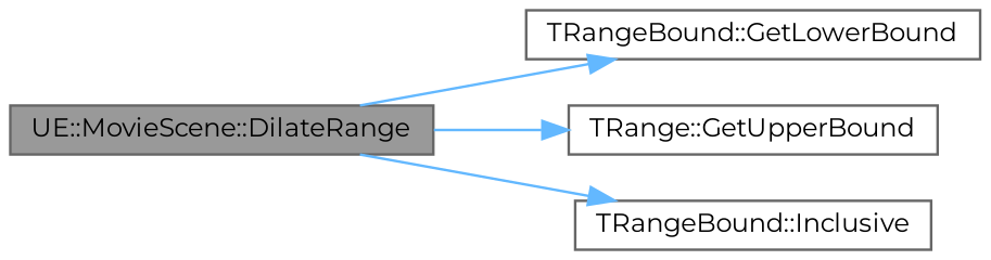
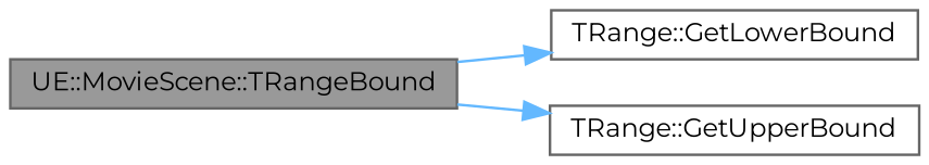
  digraph {
    fontname=Montserrat
    rankdir=LR
    node [color=grey40 fillcolor=white fontname=Montserrat fontsize=10 shape=box style=filled]
    edge [color=steelblue1 fontname=Montserrat fontsize=10 labelfontname=Helvetica labelfontsize=10 style=solid]
-   n1 [color=gray40 fillcolor=grey60 fontcolor=black height=0.2 label="UE::MovieScene::DilateRange" width=0.4]
-   n2 [height=0.2 label="TRangeBound::GetLowerBound" width=0.4]
+   n1 [color=gray40 fillcolor=grey60 fontcolor=black height=0.2 label="UE::MovieScene::TRangeBound" width=0.4]
+   n2 [height=0.2 label="TRange::GetLowerBound" width=0.4]
    n3 [height=0.2 label="TRange::GetUpperBound" width=0.4]
-   n4 [height=0.2 label="TRangeBound::Inclusive" width=0.4]
    n1 -> n2
    n1 -> n3
-   n1 -> n4
  }
